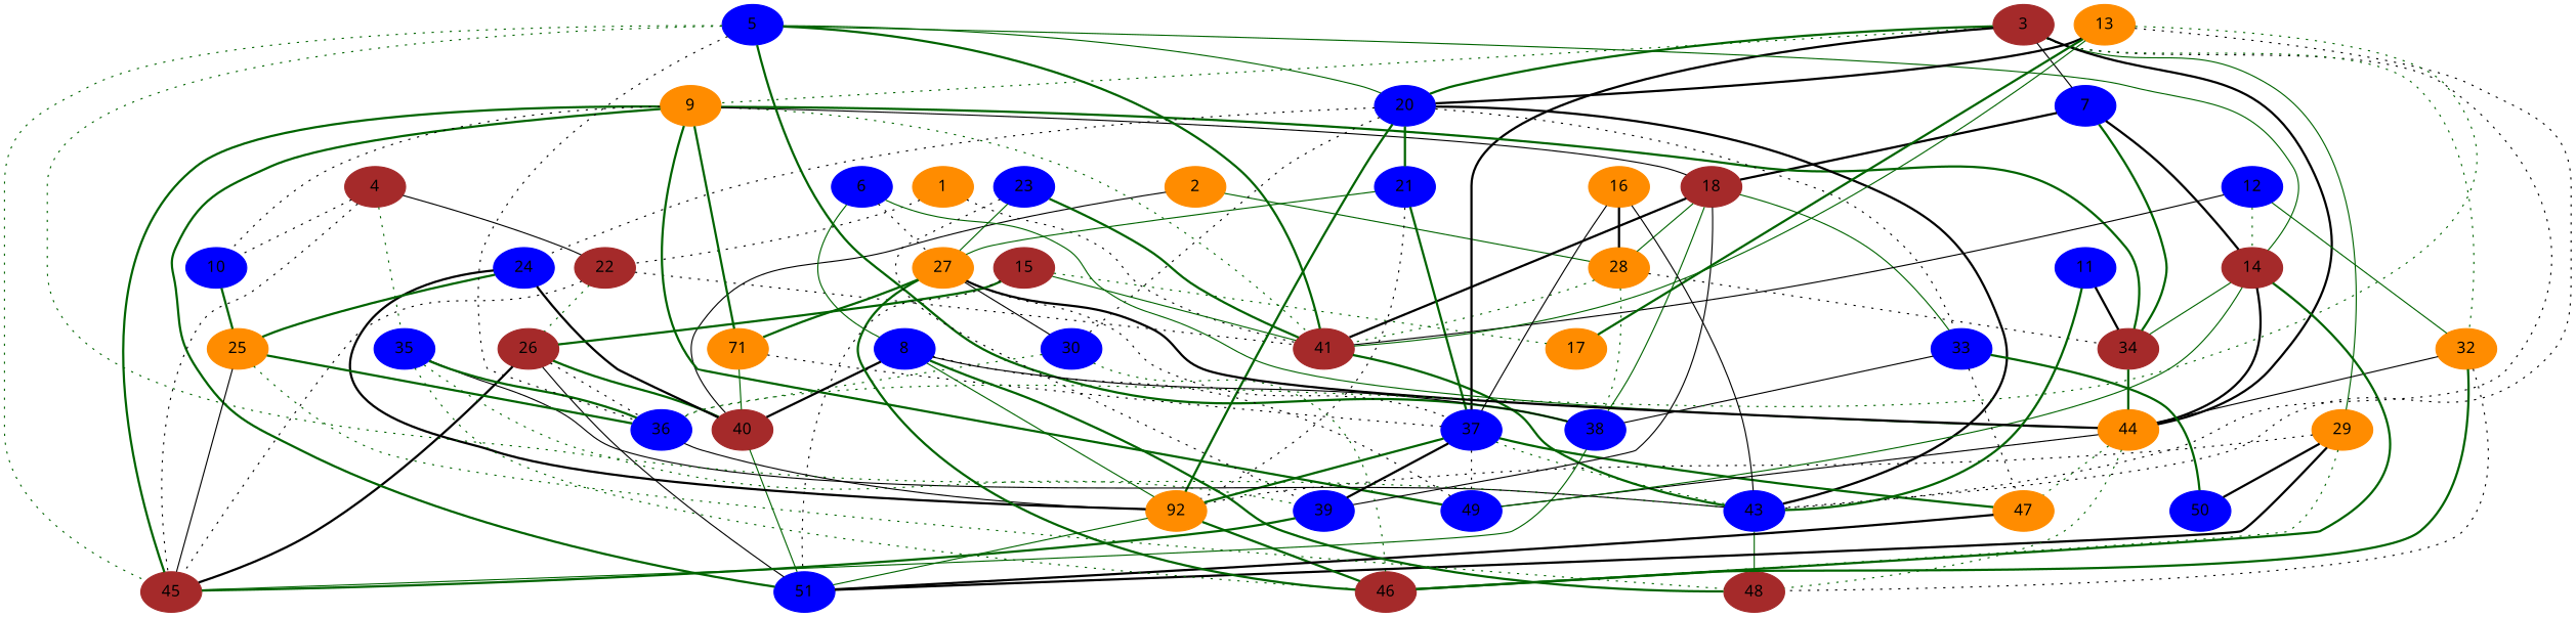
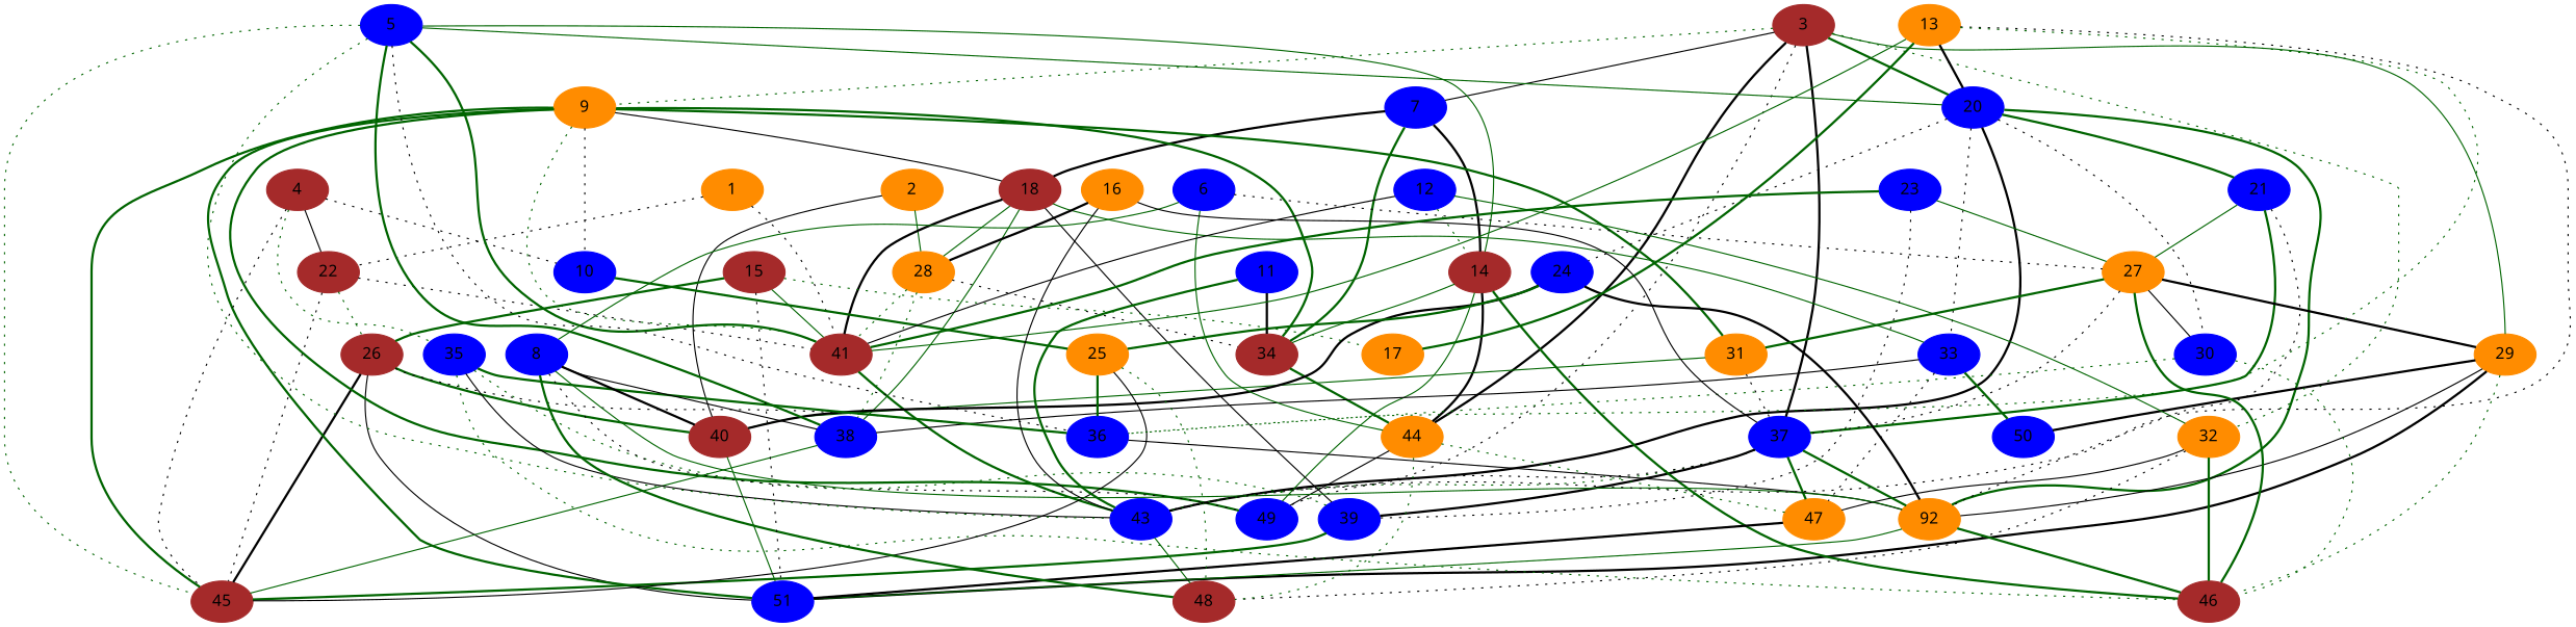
  graph {
    fontname="Noto Sans"
    node [color=blue fontname="Noto Sans" style=filled]
    edge [color=darkgreen fontname="Noto Sans" style=bold weight=1.0]
    1 [color=darkorange]
    22 [color=brown]
    41 [color=brown]
    45 [color=brown]
    26 [color=brown]
    43
    2 [color=darkorange]
    28 [color=darkorange]
    40 [color=brown]
    38
    34 [color=brown]
    51
    3 [color=brown]
    7
    9 [color=darkorange]
    20
    29 [color=darkorange]
    32 [color=darkorange]
    37
    44 [color=darkorange]
    14 [color=brown]
    18 [color=brown]
    10
    49
-   31 [color=darkorange label=71]
+   31 [color=darkorange]
    n26 [color=darkorange label=92]
    33
    21
    24
    30
    46 [color=brown]
    50
    48 [color=brown]
    39
    47 [color=darkorange]
    4 [color=brown]
    35
    25 [color=darkorange]
    36
    5
    6
    8
    27 [color=darkorange]
    11
    12
    13 [color=darkorange]
    17 [color=darkorange]
    15 [color=brown]
    16 [color=darkorange]
    23
    1 -- 22 [color=black style=dotted]
    1 -- 41 [color=black style=dotted]
    22 -- 41 [color=black style=dotted]
    22 -- 45 [color=black style=dotted]
    22 -- 26 [style=dotted]
    41 -- 43 [weight=2.0]
    26 -- 45 [color=black]
    26 -- 40
    26 -- 51 [color=black style=solid]
    26 -- 36 [color=black style=dotted]
    43 -- 48 [style=solid]
    2 -- 28 [style=solid]
    2 -- 40 [color=black style=solid]
    28 -- 41 [style=dotted]
    28 -- 38 [style=dotted]
    28 -- 34 [color=black style=dotted]
    40 -- 51 [style=solid]
    38 -- 45 [style=solid]
    34 -- 44
    3 -- 43 [color=black style=dotted]
    3 -- 7 [color=black style=solid]
    3 -- 9 [style=dotted]
    3 -- 20
    3 -- 29 [style=solid]
    3 -- 32 [style=dotted]
    3 -- 37 [color=black]
    3 -- 44 [color=black]
    7 -- 34
    7 -- 14 [color=black]
    7 -- 18 [color=black]
    9 -- 41 [style=dotted]
    9 -- 45
    9 -- 34
    9 -- 51
    9 -- 18 [color=black style=solid]
    9 -- 10 [color=black style=dotted]
    9 -- 49
    9 -- 31
    20 -- 43 [color=black]
    20 -- n26
    20 -- 33 [color=black style=dotted]
    20 -- 21
    20 -- 24 [color=black style=dotted]
    20 -- 30 [color=black style=dotted]
    29 -- 51 [color=black]
-   29 -- n26 [color=black style=dotted]
+   29 -- n26 [color=black style=solid]
    29 -- 46 [style=dotted]
    29 -- 50 [color=black]
-   32 -- 44 [color=black style=solid]
+   32 -- 47 [color=black style=solid]
    32 -- 46
    32 -- 48 [color=black style=dotted]
    37 -- 43 [style=dotted]
    37 -- 49 [color=black style=dotted]
    37 -- n26
    37 -- 39 [color=black]
    37 -- 47
    44 -- 49 [color=black style=solid]
    44 -- 48 [style=dotted]
    44 -- 47 [style=dotted]
    14 -- 34 [style=solid]
    14 -- 44 [color=black]
    14 -- 49 [style=solid]
    14 -- 46
    18 -- 41 [color=black]
    18 -- 28 [style=solid]
    18 -- 38 [style=solid]
    18 -- 33 [style=solid]
    18 -- 39 [color=black style=solid weight=2.0]
    10 -- 25
    31 -- 40 [style=solid]
    31 -- 37 [color=black style=dotted]
    n26 -- 51 [style=solid]
    n26 -- 46
    33 -- 38 [color=black style=solid]
    33 -- 50
    33 -- 47 [color=black style=dotted weight=2.0]
    21 -- 37
    21 -- n26 [color=black style=dotted]
    21 -- 27 [style=solid]
    24 -- 40 [color=black]
    24 -- n26 [color=black]
    24 -- 25
    30 -- 46 [style=dotted]
    30 -- 36 [style=dotted]
    39 -- 45
    47 -- 51 [color=black]
    4 -- 22 [color=black style=solid]
    4 -- 45 [color=black style=dotted]
    4 -- 10 [color=black style=dotted]
    4 -- 35 [style=dotted]
    35 -- 43 [color=black style=solid]
    35 -- 46 [style=dotted]
    35 -- 39 [style=dotted]
    35 -- 36
    25 -- 45 [color=black style=solid]
    25 -- 48 [style=dotted]
    25 -- 36
    36 -- n26 [color=black style=solid]
    5 -- 41
    5 -- 45 [style=dotted weight=2.0]
    5 -- 43 [style=dotted]
    5 -- 38 [weight=2.0]
    5 -- 20 [style=solid]
    5 -- 14 [style=solid]
    5 -- 36 [color=black style=dotted]
    6 -- 44 [style=solid]
    6 -- 8 [style=solid]
    6 -- 27 [color=black style=dotted]
    8 -- 40 [color=black]
    8 -- 38 [color=black style=solid]
    8 -- 49 [color=black style=dotted]
    8 -- n26 [style=solid]
    8 -- 48
    27 -- 37 [color=black style=dotted]
-   27 -- 44 [color=black]
+   27 -- 29 [color=black]
    27 -- 31 [weight=2.0]
    27 -- 30 [color=black style=solid weight=2.0]
    27 -- 46
    11 -- 43
    11 -- 34 [color=black]
    12 -- 41 [color=black style=solid]
    12 -- 32 [style=solid]
    12 -- 14 [style=dotted]
    13 -- 41 [style=solid]
    13 -- 43 [color=black style=dotted]
    13 -- 20 [color=black]
    13 -- 36 [style=dotted]
    13 -- 17 [weight=2.0]
    15 -- 41 [style=solid]
    15 -- 26
    15 -- 51 [color=black style=dotted]
    15 -- 17 [style=dotted]
    16 -- 43 [color=black style=solid]
    16 -- 28 [color=black]
    16 -- 37 [color=black style=solid]
    23 -- 41
    23 -- 39 [color=black style=dotted]
    23 -- 27 [style=solid]
  }
